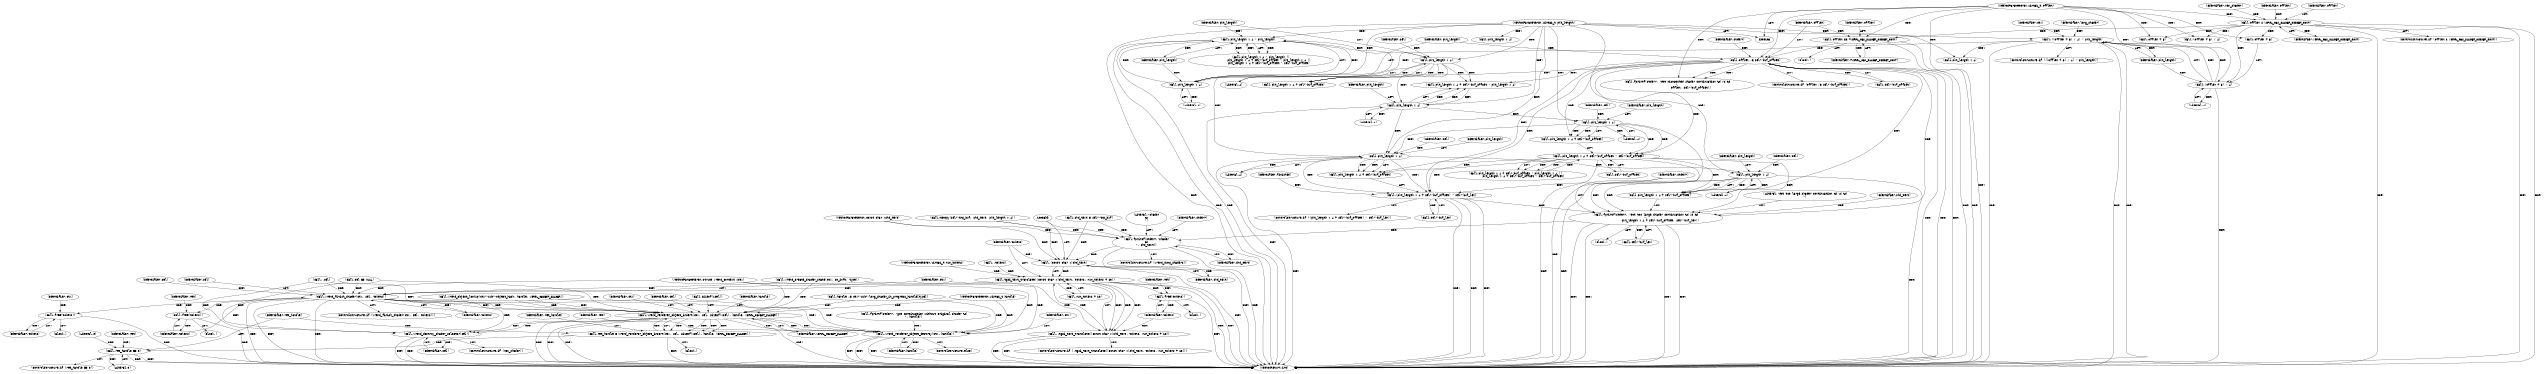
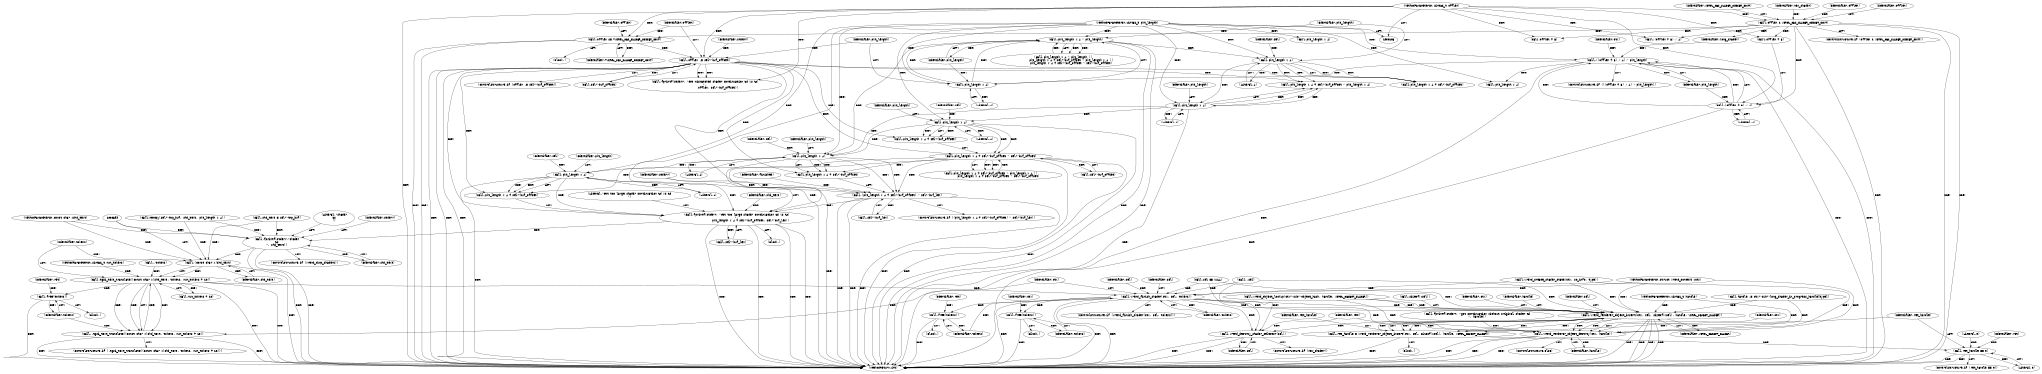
  digraph {
    fontname="DejaVu Sans Mono"
    node [fontname="DejaVu Sans Mono"]
    edge [fontname="DejaVu Sans Mono"]
    n1 [label="(Call,fprintf(stderr, \"Got too large shader continuation %d vs %d\n\",\n                  pkt_length * 4 + sel->buf_offset, sel->buf_len))"]
    n2 [label="(Call,fprintf(stderr,\"shader\n%s\n\", shd_text))"]
    n3 [label="(MethodReturn,int)"]
    n4 [label="(Block,)"]
    n5 [label="(Call,sel->buf_len)"]
    n6 [label="(Call,(const char *)shd_text)"]
    n7 [label="(ControlStructure,if (vrend_dump_shaders))"]
    n8 [label="(Identifier,shd_text)"]
    n9 [label="(Call,pkt_length * 4)"]
    n10 [label="(Literal,4)"]
    n11 [label="(Call,pkt_length * 4 + sel->buf_offset)"]
    n12 [label="(Call,pkt_length * 4)"]
    n13 [label="(Call,(pkt_length * 4 + sel->buf_offset) > sel->buf_len)"]
    n14 [label="(Literal,4)"]
    n15 [label="(Call,pkt_length * 4 + sel->buf_offset)"]
    n16 [label="(Call,sel->buf_len)"]
    n17 [label="(ControlStructure,if ((pkt_length * 4 + sel->buf_offset) > sel->buf_len))"]
    n18 [label="(Call,pkt_length * 4 < pkt_length)"]
    n19 [label="(Call,pkt_length * 4)"]
    n20 [label="(Identifier,pkt_length)"]
    n21 [label="(Call,pkt_length * 4 < pkt_length ||\n          pkt_length * 4 + sel->buf_offset < pkt_length * 4 ||\n          pkt_length * 4 + sel->buf_offset < sel->buf_offset)"]
    n22 [label="(Call,pkt_length * 4)"]
    n23 [label="(Call,pkt_length * 4 + sel->buf_offset < pkt_length * 4)"]
    n24 [label="(Call,pkt_length * 4 + sel->buf_offset)"]
    n25 [label="(Literal,4)"]
    n26 [label="(Call,pkt_length * 4)"]
    n27 [label="(Literal,4)"]
    n28 [label="(Call,((offlen + 3) / 4) > pkt_length)"]
    n29 [label="(ControlStructure,if (((offlen + 3) / 4) > pkt_length))"]
    n30 [label="(Call,pkt_length * 4)"]
    n31 [label="(Identifier,pkt_length)"]
    n32 [label="(Call,(offlen + 3) / 4)"]
    n33 [label="(Literal,4)"]
    n34 [label="(Call,offlen & VIRGL_OBJ_SHADER_OFFSET_CONT)"]
    n35 [label="(Call,offlen &= ~VIRGL_OBJ_SHADER_OFFSET_CONT)"]
    n36 [label="(Call,(offlen + 3) / 4)"]
    n37 [label="(ControlStructure,if (offlen & VIRGL_OBJ_SHADER_OFFSET_CONT))"]
    n38 [label="(Call,offlen + 3)"]
    n39 [label="(Identifier,VIRGL_OBJ_SHADER_OFFSET_CONT)"]
    n40 [label="(Call,offlen + 3)"]
    n41 [label="(Call,offlen != sel->buf_offset)"]
    n42 [label="(Block,)"]
    n43 [label="(Identifier,~VIRGL_OBJ_SHADER_OFFSET_CONT)"]
    n44 [label="(MethodParameterIn,uint32_t offlen)"]
    n45 [label="(Call,fprintf(stderr, \"Got mismatched shader continuation %d vs %d\n\",\n                 offlen, sel->buf_offset))"]
    n46 [label=1900103]
    n47 [label="(Call,pkt_length * 4 + sel->buf_offset < sel->buf_offset)"]
    n48 [label="(Call,pkt_length * 4 + sel->buf_offset)"]
    n49 [label="(ControlStructure,if (offlen != sel->buf_offset))"]
    n50 [label="(Call,sel->buf_offset)"]
    n51 [label="(MethodParameterIn,uint32_t pkt_length)"]
    n52 [label="(Call,pkt_length * 4)"]
    n53 [label="(Call,pkt_length * 4)"]
    n54 [label="(Literal,4)"]
    n55 [label="(Literal,4)"]
    n56 [label="(Call,pkt_length * 4 + sel->buf_offset < pkt_length * 4 ||\n          pkt_length * 4 + sel->buf_offset < sel->buf_offset)"]
    n57 [label="(Call,sel->buf_offset)"]
    n58 [label="(Call,tgsi_text_translate((const char *)shd_text, tokens, num_tokens + 10))"]
    n59 [label="(Identifier,shd_text)"]
    n60 [label="(Call,!tgsi_text_translate((const char *)shd_text, tokens, num_tokens + 10))"]
    n61 [label="(Call,free(tokens))"]
    n62 [label="(Call,vrend_finish_shader(ctx, sel, tokens))"]
    n63 [label="(Call,num_tokens + 10)"]
    n64 [label="(ControlStructure,if (!tgsi_text_translate((const char *)shd_text, tokens, num_tokens + 10)))"]
    n65 [label="(Identifier,tokens)"]
    n66 [label="(Block,)"]
    n67 [label="(Call,free(tokens))"]
    n68 [label="(Call,free(tokens))"]
    n69 [label="(Call,vrend_renderer_object_insert(ctx, sel, sizeof(*sel), handle, VIRGL_OBJECT_SHADER))"]
    n70 [label="(Call,vrend_destroy_shader_selector(sel))"]
    n71 [label="(Call,vrend_renderer_object_destroy(ctx, handle))"]
    n72 [label="(ControlStructure,if (vrend_finish_shader(ctx, sel, tokens)))"]
    n73 [label="(Identifier,tokens)"]
    n74 [label="(Identifier,tokens)"]
    n75 [label="(Block,)"]
    n76 [label="(Identifier,tokens)"]
    n77 [label="(Block,)"]
    n78 [label="(Call,ret_handle = vrend_renderer_object_insert(ctx, sel, sizeof(*sel), handle, VIRGL_OBJECT_SHADER))"]
    n79 [label="(Identifier,VIRGL_OBJECT_SHADER)"]
    n80 [label="(ControlStructure,if (new_shader))"]
    n81 [label="(Identifier,sel)"]
    n82 [label="(ControlStructure,else)"]
    n83 [label="(Identifier,handle)"]
    n84 [label="(Call,ret_handle == 0)"]
    n85 [label="(Block,)"]
    n86 [label="(Literal,0)"]
    n87 [label="(ControlStructure,if (ret_handle == 0))"]
    n88 [label="(Call,vrend_create_shader_state(ctx, so_info, type))"]
    n89 [label="(Identifier,ctx)"]
    n90 [label="(Identifier,ctx)"]
    n91 [label="(Identifier,sel)"]
    n92 [label="(Call,!sel)"]
    n93 [label="(MethodParameterIn,uint32_t handle)"]
    n94 [label="(Identifier,sel)"]
    n95 [label="(Literal,\"Got too large shader continuation %d vs %d\n\")"]
    n96 [label="(Literal,\"shader\n%s\n\")"]
    n97 [label="(MethodParameterIn,uint32_t num_tokens)"]
    n98 [label="(Identifier,ctx)"]
    n99 [label="(Identifier,finished)"]
    n100 [label="(Identifier,pkt_length)"]
    n101 [label="(Identifier,new_shader)"]
    n102 [label="(Identifier,sel)"]
    n103 [label="(Identifier,offlen)"]
    n104 [label="(Call,!tokens)"]
    n105 [label="(Identifier,pkt_length)"]
    n106 [label="(Call,memcpy(sel->tmp_buf, shd_text, pkt_length * 4))"]
    n107 [label="(Identifier,ret)"]
    n108 [label="(Identifier,sel)"]
    n109 [label="(Literal,0)"]
    n110 [label="(Call,shd_text = sel->tmp_buf)"]
    n111 [label="(Identifier,pkt_length)"]
    n112 [label="(Call,vrend_object_lookup(ctx->sub->object_hash, handle, VIRGL_OBJECT_SHADER))"]
    n113 [label="(Identifier,offlen)"]
    n114 [label="(Identifier,ctx)"]
    n115 [label="(Identifier,ret)"]
    n116 [label="(Identifier,stderr)"]
    n117 [label="(Identifier,tokens)"]
    n118 [label="(Call,sizeof(*sel))"]
    n119 [label="(Identifier,stderr)"]
    n120 [label="(Identifier,ret_handle)"]
    n121 [label="(Identifier,sel)"]
    n122 [label="(MethodParameterIn,struct vrend_context *ctx)"]
    n123 [label="(Identifier,pkt_length)"]
    n124 [label="(Identifier,ctx)"]
    n125 [label="(Call,sel == NULL)"]
    n126 [label="(Identifier,offlen)"]
    n127 [label="(Identifier,pkt_length)"]
    n128 [label="(MethodParameterIn,const char *shd_text)"]
    n129 [label="(Identifier,ret_handle)"]
    n130 [label="(Identifier,shd_text)"]
    n131 [label="(Identifier,ret)"]
    n132 [label="(Call,fprintf(stderr, \"got continuation without original shader %d\n\", handle))"]
    n133 [label="(Identifier,long_shader)"]
    n134 [label="(Identifier,sel)"]
    n135 [label="(Identifier,ret)"]
    n136 [label="(Call,handle != ctx->sub->long_shader_in_progress_handle[type])"]
    n137 [label="(Identifier,handle)"]
    n138 [label="(Identifier,offlen)"]
    n139 [label="(Identifier,sel)"]
    n140 [label="(Identifier,stderr)"]
    n141 [label="(Identifier,pkt_length)"]
    1000399
    n1 -> n2 [label="DDG: "]
    n1 -> n3 [label="DDG: "]
    n1 -> n3 [label="DDG: "]
    n1 -> n3 [label="DDG: "]
    n1 -> n3 [label="DDG: "]
    n1 -> n4 [label="AST: "]
    n1 -> n5 [label="CFG: "]
    n2 -> n3 [label="DDG: "]
    n2 -> n3 [label="DDG: "]
    n2 -> n6 [label="DDG: "]
    n2 -> n7 [label="AST: "]
    n2 -> n8 [label="CFG: "]
    n5 -> n1 [label="AST: "]
    n6 -> n3 [label="DDG: "]
    n6 -> n58 [label="AST: "]
    n6 -> n58 [label="DDG: "]
    n6 -> n59 [label="CFG: "]
    n8 -> n2 [label="AST: "]
    n9 -> n1 [label="DDG: "]
    n9 -> n1 [label="DDG: "]
    n9 -> n3 [label="DDG: "]
    n9 -> n10 [label="CFG: "]
    n9 -> n11 [label="AST: "]
    n9 -> n11 [label="DDG: "]
    n9 -> n11 [label="DDG: "]
    n10 -> n9 [label="AST: "]
    n11 -> n1 [label="AST: "]
    n12 -> n3 [label="DDG: "]
    n12 -> n9 [label="DDG: "]
    n12 -> n13 [label="DDG: "]
    n12 -> n13 [label="DDG: "]
    n12 -> n14 [label="CFG: "]
    n12 -> n15 [label="AST: "]
    n12 -> n15 [label="DDG: "]
    n12 -> n15 [label="DDG: "]
    n13 -> n1 [label="DDG: "]
    n13 -> n3 [label="DDG: "]
    n13 -> n3 [label="DDG: "]
    n13 -> n3 [label="DDG: "]
    n13 -> n16 [label="CFG: "]
    n13 -> n17 [label="AST: "]
    n14 -> n12 [label="AST: "]
    n15 -> n13 [label="AST: "]
    n16 -> n13 [label="AST: "]
    n18 -> n3 [label="DDG: "]
    n18 -> n3 [label="DDG: "]
    n18 -> n12 [label="DDG: "]
    n18 -> n19 [label="DDG: "]
    n18 -> n20 [label="CFG: "]
    n18 -> n21 [label="AST: "]
    n18 -> n21 [label="DDG: "]
    n18 -> n21 [label="DDG: "]
    n19 -> n22 [label="DDG: "]
    n19 -> n23 [label="DDG: "]
    n19 -> n23 [label="DDG: "]
    n19 -> n24 [label="AST: "]
    n19 -> n24 [label="DDG: "]
    n19 -> n24 [label="DDG: "]
    n19 -> n25 [label="CFG: "]
    n20 -> n18 [label="AST: "]
    n20 -> n26 [label="CFG: "]
    n21 -> n18 [label="CFG: "]
    n22 -> n3 [label="DDG: "]
    n22 -> n12 [label="DDG: "]
    n22 -> n23 [label="AST: "]
    n22 -> n23 [label="DDG: "]
    n22 -> n23 [label="DDG: "]
    n22 -> n52 [label="DDG: "]
    n22 -> n55 [label="CFG: "]
    n23 -> n22 [label="CFG: "]
    n25 -> n19 [label="AST: "]
    n26 -> n18 [label="AST: "]
    n26 -> n18 [label="DDG: "]
    n26 -> n18 [label="DDG: "]
    n26 -> n27 [label="CFG: "]
    n27 -> n26 [label="AST: "]
    n28 -> n3 [label="DDG: "]
    n28 -> n3 [label="DDG: "]
    n28 -> n3 [label="DDG: "]
    n28 -> n26 [label="DDG: "]
    n28 -> n29 [label="AST: "]
    n28 -> n30 [label="DDG: "]
    n28 -> n31 [label="CFG: "]
    n31 -> n28 [label="AST: "]
    n31 -> n32 [label="CFG: "]
    n32 -> n3 [label="DDG: "]
    n32 -> n28 [label="AST: "]
    n32 -> n28 [label="DDG: "]
    n32 -> n28 [label="DDG: "]
    n32 -> n33 [label="CFG: "]
    n33 -> n32 [label="AST: "]
    n34 -> n3 [label="DDG: "]
    n34 -> n3 [label="DDG: "]
    n34 -> n3 [label="DDG: "]
    n34 -> n32 [label="DDG: "]
    n34 -> n35 [label="DDG: "]
    n34 -> n36 [label="DDG: "]
    n34 -> n37 [label="AST: "]
    n34 -> n38 [label="DDG: "]
-   n34 -> n39 [label="CFG: "]
+   n34 -> n133 [label="CFG: "]
    n34 -> n40 [label="DDG: "]
    n35 -> n3 [label="DDG: "]
    n35 -> n3 [label="DDG: "]
    n35 -> n41 [label="DDG: "]
    n35 -> n42 [label="AST: "]
    n35 -> n43 [label="CFG: "]
    n39 -> n34 [label="AST: "]
    n40 -> n32 [label="AST: "]
    n41 -> n1 [label="DDG: "]
    n41 -> n3 [label="DDG: "]
    n41 -> n3 [label="DDG: "]
    n41 -> n3 [label="DDG: "]
    n41 -> n11 [label="DDG: "]
    n41 -> n13 [label="DDG: "]
    n41 -> n15 [label="DDG: "]
    n41 -> n23 [label="DDG: "]
    n41 -> n24 [label="DDG: "]
    n41 -> n45 [label="DDG: "]
    n41 -> n45 [label="DDG: "]
    n41 -> n47 [label="DDG: "]
    n41 -> n48 [label="DDG: "]
    n41 -> n49 [label="AST: "]
    n41 -> n50 [label="CFG: "]
    n43 -> n35 [label="AST: "]
    n44 -> n3 [label="DDG: "]
    n44 -> n32 [label="DDG: "]
    n44 -> n34 [label="DDG: "]
    n44 -> n35 [label="DDG: "]
    n44 -> n36 [label="DDG: "]
    n44 -> n38 [label="DDG: "]
    n44 -> n40 [label="DDG: "]
    n44 -> n41 [label="DDG: "]
    n44 -> n45 [label="DDG: "]
    n44 -> n46 [label="AST: "]
    n47 -> n1 [label="DDG: "]
    n47 -> n3 [label="DDG: "]
    n47 -> n3 [label="DDG: "]
    n47 -> n11 [label="DDG: "]
    n47 -> n13 [label="DDG: "]
    n47 -> n15 [label="DDG: "]
    n47 -> n56 [label="AST: "]
    n47 -> n56 [label="DDG: "]
    n47 -> n56 [label="DDG: "]
    n47 -> n57 [label="CFG: "]
    n48 -> n47 [label="AST: "]
    n50 -> n41 [label="AST: "]
    n51 -> n3 [label="DDG: "]
    n51 -> n9 [label="DDG: "]
    n51 -> n12 [label="DDG: "]
    n51 -> n18 [label="DDG: "]
    n51 -> n19 [label="DDG: "]
    n51 -> n22 [label="DDG: "]
    n51 -> n26 [label="DDG: "]
    n51 -> n28 [label="DDG: "]
    n51 -> n30 [label="DDG: "]
    n51 -> n46 [label="AST: "]
    n51 -> n52 [label="DDG: "]
    n51 -> n53 [label="DDG: "]
    n52 -> n3 [label="DDG: "]
    n52 -> n12 [label="DDG: "]
    n52 -> n47 [label="DDG: "]
    n52 -> n47 [label="DDG: "]
    n52 -> n48 [label="AST: "]
    n52 -> n48 [label="DDG: "]
    n52 -> n48 [label="DDG: "]
    n52 -> n54 [label="CFG: "]
    n54 -> n52 [label="AST: "]
    n55 -> n22 [label="AST: "]
    n56 -> n47 [label="CFG: "]
    n57 -> n47 [label="AST: "]
    n58 -> n3 [label="DDG: "]
    n58 -> n3 [label="DDG: "]
    n58 -> n60 [label="AST: "]
    n58 -> n60 [label="DDG: "]
    n58 -> n60 [label="DDG: "]
    n58 -> n60 [label="DDG: "]
    n58 -> n61 [label="DDG: "]
    n58 -> n62 [label="DDG: "]
    n58 -> n63 [label="CFG: "]
    n59 -> n6 [label="AST: "]
    n60 -> n3 [label="DDG: "]
    n60 -> n3 [label="DDG: "]
    n60 -> n58 [label="CFG: "]
    n60 -> n64 [label="AST: "]
    n61 -> n3 [label="DDG: "]
    n61 -> n65 [label="CFG: "]
    n61 -> n66 [label="AST: "]
    n62 -> n3 [label="DDG: "]
    n62 -> n3 [label="DDG: "]
    n62 -> n3 [label="DDG: "]
    n62 -> n67 [label="DDG: "]
    n62 -> n68 [label="DDG: "]
    n62 -> n69 [label="DDG: "]
    n62 -> n69 [label="DDG: "]
    n62 -> n70 [label="CFG: "]
    n62 -> n71 [label="DDG: "]
    n62 -> n72 [label="AST: "]
    n62 -> n73 [label="CFG: "]
    n63 -> n58 [label="AST: "]
    n65 -> n60 [label="CFG: "]
    n65 -> n61 [label="AST: "]
    n67 -> n3 [label="DDG: "]
    n67 -> n74 [label="CFG: "]
    n67 -> n75 [label="AST: "]
    n68 -> n3 [label="DDG: "]
    n68 -> n76 [label="CFG: "]
    n68 -> n77 [label="AST: "]
    n69 -> n3 [label="DDG: "]
    n69 -> n3 [label="DDG: "]
    n69 -> n3 [label="DDG: "]
    n69 -> n3 [label="DDG: "]
    n69 -> n70 [label="DDG: "]
    n69 -> n71 [label="DDG: "]
    n69 -> n71 [label="DDG: "]
    n69 -> n78 [label="AST: "]
    n69 -> n78 [label="DDG: "]
    n69 -> n78 [label="DDG: "]
    n69 -> n78 [label="DDG: "]
    n69 -> n78 [label="DDG: "]
    n69 -> n79 [label="CFG: "]
    n70 -> n3 [label="DDG: "]
    n70 -> n3 [label="DDG: "]
    n70 -> n80 [label="AST: "]
    n70 -> n81 [label="CFG: "]
    n71 -> n3 [label="DDG: "]
    n71 -> n3 [label="DDG: "]
    n71 -> n3 [label="DDG: "]
    n71 -> n82 [label="AST: "]
    n71 -> n83 [label="CFG: "]
    n73 -> n62 [label="AST: "]
    n74 -> n62 [label="CFG: "]
    n74 -> n67 [label="AST: "]
    n76 -> n68 [label="AST: "]
    n78 -> n3 [label="DDG: "]
    n78 -> n69 [label="CFG: "]
    n78 -> n84 [label="DDG: "]
    n78 -> n85 [label="AST: "]
    n79 -> n69 [label="AST: "]
    n81 -> n70 [label="AST: "]
    n83 -> n71 [label="AST: "]
    n84 -> n3 [label="DDG: "]
    n84 -> n3 [label="DDG: "]
    n84 -> n86 [label="CFG: "]
    n84 -> n87 [label="AST: "]
    n86 -> n84 [label="AST: "]
    n88 -> n62 [label="DDG: "]
    n88 -> n69 [label="DDG: "]
    n88 -> n71 [label="DDG: "]
    n89 -> n60 [label="CFG: "]
    n89 -> n62 [label="AST: "]
    n90 -> n69 [label="AST: "]
    n91 -> n69 [label="AST: "]
    n92 -> n62 [label="DDG: "]
    n92 -> n69 [label="DDG: "]
    n92 -> n70 [label="DDG: "]
    n93 -> n69 [label="DDG: "]
    n93 -> n71 [label="DDG: "]
    n94 -> n12 [label="CFG: "]
    n95 -> n1 [label="AST: "]
    n96 -> n2 [label="AST: "]
    n97 -> n58 [label="DDG: "]
    n98 -> n71 [label="AST: "]
    n99 -> n13 [label="CFG: "]
    n100 -> n18 [label="CFG: "]
    n100 -> n19 [label="AST: "]
    n101 -> n34 [label="CFG: "]
    n102 -> n52 [label="CFG: "]
    n103 -> n35 [label="AST: "]
    n104 -> n58 [label="DDG: "]
    n105 -> n26 [label="AST: "]
    n105 -> n41 [label="CFG: "]
    n106 -> n2 [label="DDG: "]
    n106 -> n6 [label="DDG: "]
    n107 -> n61 [label="CFG: "]
    n108 -> n19 [label="CFG: "]
    n109 -> n84 [label="CFG: "]
    n110 -> n2 [label="DDG: "]
    n110 -> n6 [label="DDG: "]
    n111 -> n12 [label="AST: "]
    n112 -> n69 [label="DDG: "]
    n112 -> n69 [label="DDG: "]
    n112 -> n71 [label="DDG: "]
    n113 -> n34 [label="CFG: "]
    n114 -> n28 [label="CFG: "]
    n115 -> n84 [label="CFG: "]
    n116 -> n41 [label="CFG: "]
    n117 -> n6 [label="CFG: "]
    n117 -> n58 [label="AST: "]
    n118 -> n69 [label="AST: "]
    n119 -> n2 [label="AST: "]
    n120 -> n78 [label="CFG: "]
    n120 -> n84 [label="AST: "]
    n121 -> n62 [label="AST: "]
    n122 -> n62 [label="DDG: "]
    n122 -> n69 [label="DDG: "]
    n122 -> n71 [label="DDG: "]
    n123 -> n52 [label="AST: "]
    n124 -> n68 [label="CFG: "]
    n125 -> n62 [label="DDG: "]
    n125 -> n69 [label="DDG: "]
    n125 -> n70 [label="DDG: "]
    n126 -> n35 [label="CFG: "]
    n126 -> n41 [label="AST: "]
    n127 -> n9 [label="AST: "]
    n128 -> n2 [label="DDG: "]
    n128 -> n6 [label="DDG: "]
    n129 -> n78 [label="AST: "]
    n130 -> n1 [label="CFG: "]
    n131 -> n70 [label="CFG: "]
    n131 -> n71 [label="CFG: "]
    n132 -> n71 [label="DDG: "]
    n133 -> n28 [label="CFG: "]
    n134 -> n62 [label="CFG: "]
    n135 -> n67 [label="CFG: "]
    n136 -> n69 [label="DDG: "]
    n136 -> n71 [label="DDG: "]
    n137 -> n69 [label="AST: "]
    n138 -> n34 [label="AST: "]
    n139 -> n9 [label="CFG: "]
    n140 -> n1 [label="AST: "]
    n140 -> n13 [label="CFG: "]
    n141 -> n22 [label="AST: "]
    1000399 -> n2 [label="CFG: "]
    1000399 -> n6 [label="AST: "]
  }
